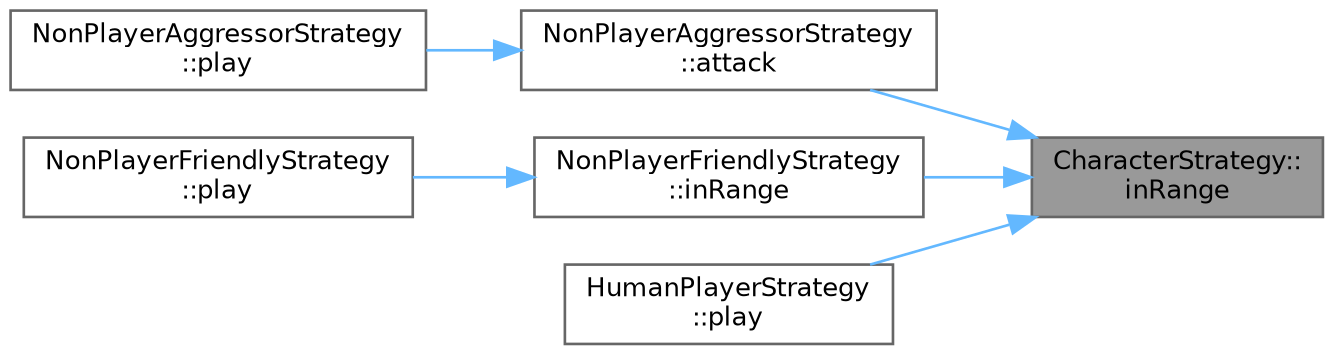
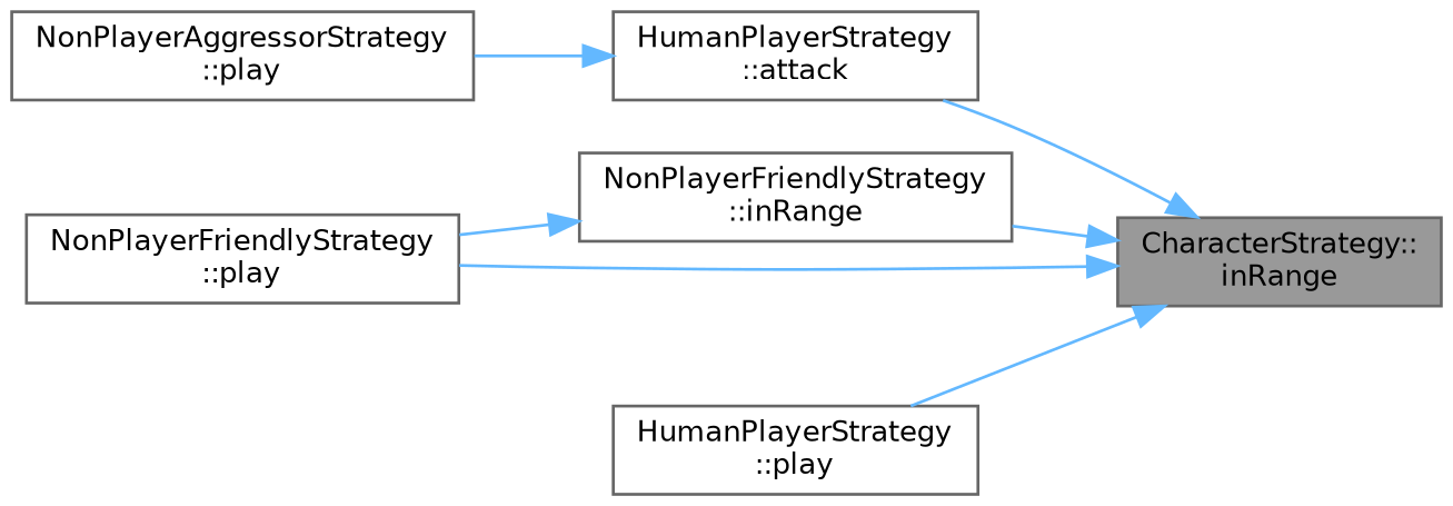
  digraph {
    rankdir=RL
    node [color=grey40 fillcolor=white fontname=Helvetica fontsize=10 shape=box style=filled]
    edge [color=steelblue1 dir=back fontname=Helvetica fontsize=10 labelfontname=Helvetica labelfontsize=10 style=solid]
    n1 [color=gray40 fillcolor=grey60 fontcolor=black height=0.2 label="CharacterStrategy::\linRange" width=0.4]
-   n2 [height=0.2 label="NonPlayerAggressorStrategy\l::attack" width=0.4]
+   n2 [height=0.2 label="HumanPlayerStrategy\l::attack" width=0.4]
    n3 [height=0.2 label="NonPlayerFriendlyStrategy\l::inRange" width=0.4]
    n4 [height=0.2 label="NonPlayerFriendlyStrategy\l::play" width=0.4]
    n5 [height=0.2 label="HumanPlayerStrategy\l::play" width=0.4]
    n6 [height=0.2 label="NonPlayerAggressorStrategy\l::play" width=0.4]
    n1 -> n2
    n1 -> n3
+   n1 -> n4
    n1 -> n5
    n2 -> n6
    n3 -> n4
  }
